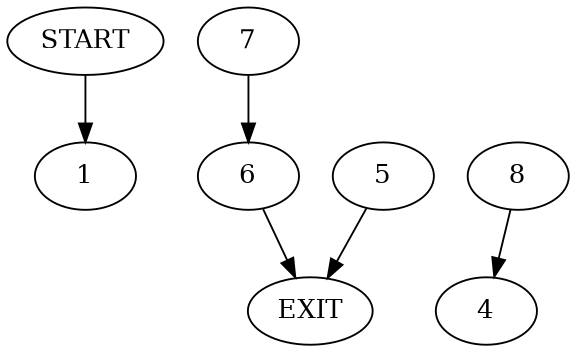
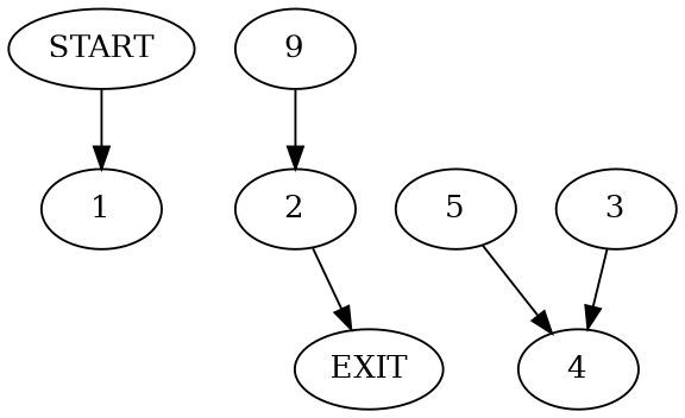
  digraph {
    n1 [label=START]
    1
    n3 [label=EXIT]
    5
    4
-   6
-   7
-   8
+   6 [label=2]
+   7 [label=9]
+   8 [label=3]
    n1 -> 1
-   5 -> n3
+   5 -> 4
    6 -> n3
    7 -> 6
    8 -> 4
  }
